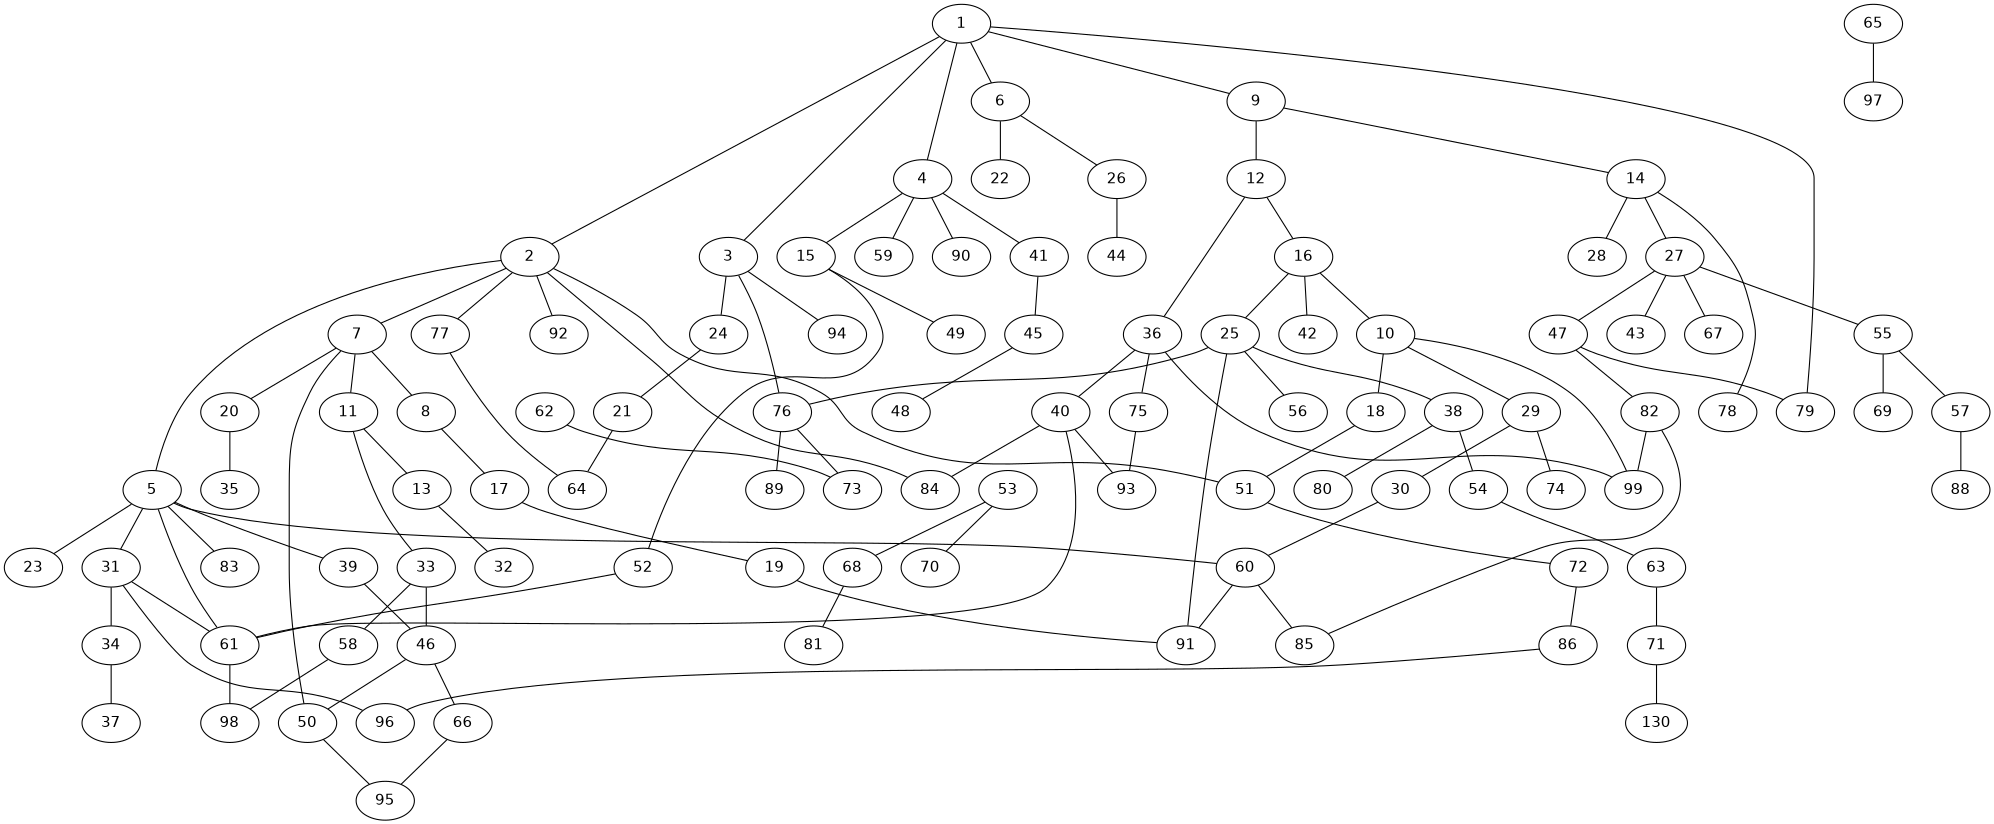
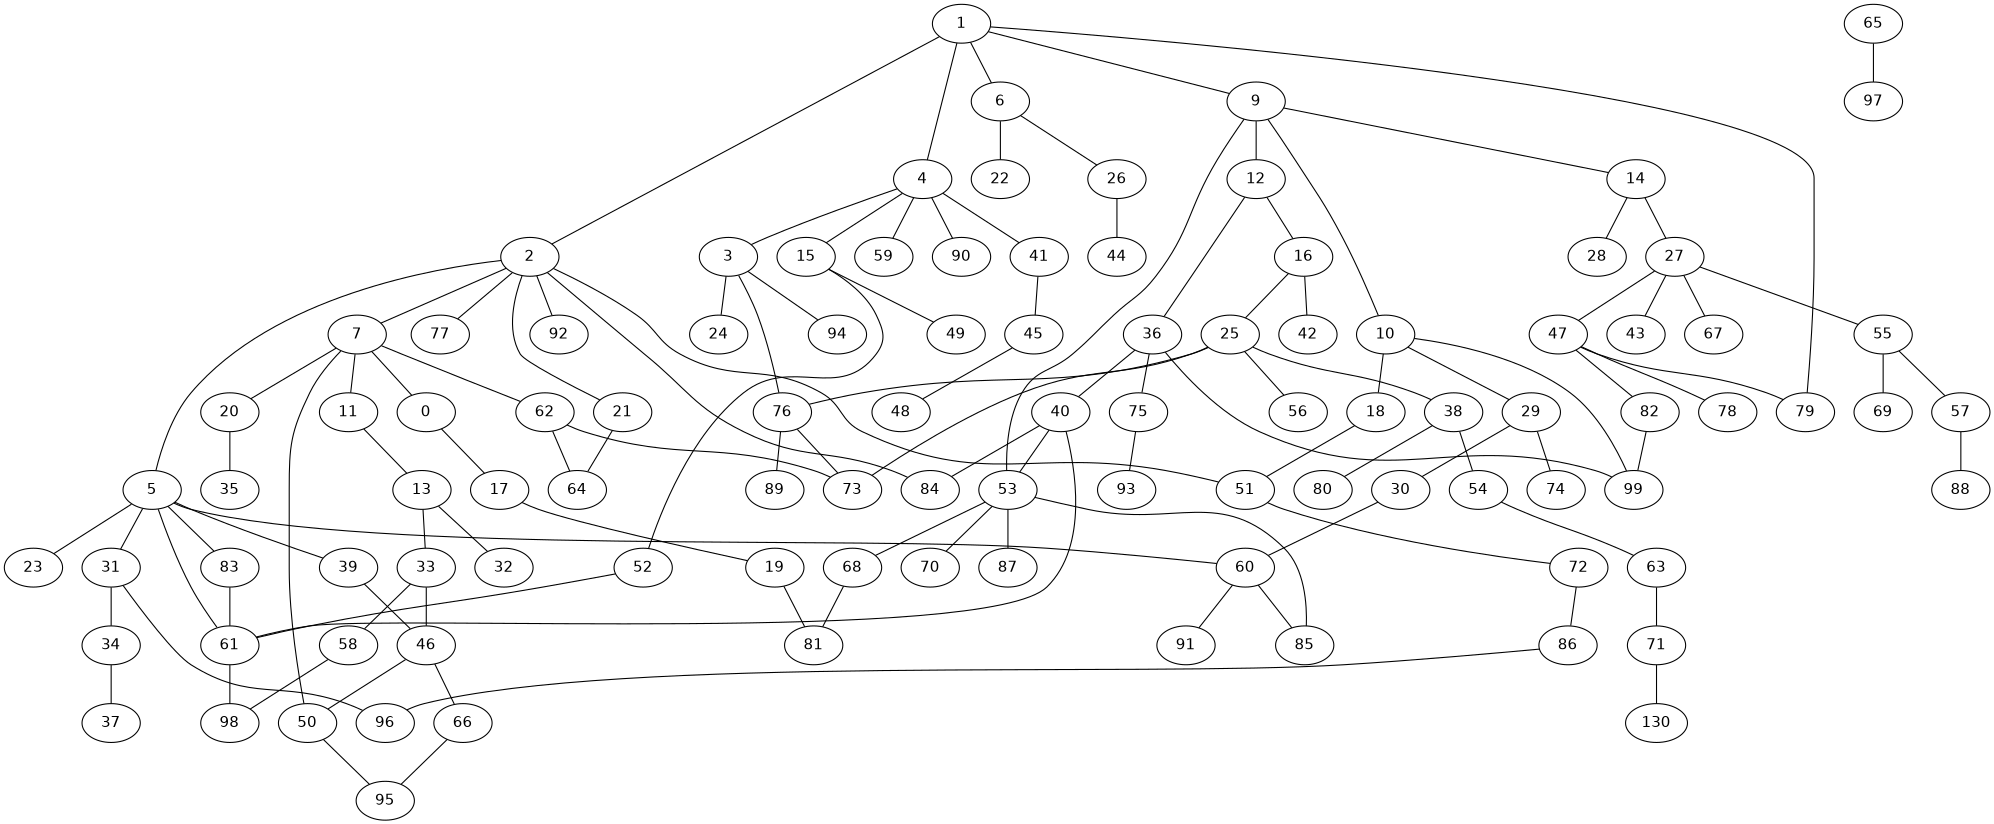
  graph {
    fontname="DejaVu Sans"
    node [fontname="DejaVu Sans"]
    edge [fontname="DejaVu Sans"]
    1
    2
    3
    4
    6
    9
    79
    5
    7
    21
    51
    77
    84
    92
    24
    76
    94
    15
    41
    59
    90
    22
    26
    10
    12
    14
    53
    23
    31
    39
    60
    61
    83
-   8
+   8 [label=0]
    11
    20
    50
    62
    64
    72
    89
    73
    49
    52
    45
    44
    18
    29
    99
    16
    36
    27
    28
    78
    68
    70
+   87
    34
    96
    46
    85
    91
    98
    17
    13
    35
    95
    86
    48
    37
    66
    19
    32
    33
    65
    97
    81
    30
    74
    25
    42
    40
    75
    43
    47
    55
    67
    58
    38
    56
    93
    82
    57
    69
    54
    80
    63
    88
    71
    n100 [label=130]
    1 -- 2
-   1 -- 3
+   4 -- 3
    1 -- 4
    1 -- 6
    1 -- 9
    1 -- 79
    2 -- 5
    2 -- 7
-   24 -- 21
+   2 -- 21
    2 -- 51
    2 -- 77
    2 -- 84
    2 -- 92
    3 -- 24
    3 -- 76
    3 -- 94
    4 -- 15
    4 -- 41
    4 -- 59
    4 -- 90
    6 -- 22
    6 -- 26
-   16 -- 10
+   9 -- 10
    9 -- 12
    9 -- 14
+   9 -- 53
    5 -- 23
    5 -- 31
    5 -- 39
    5 -- 60
    5 -- 61
    5 -- 83
    7 -- 8
    7 -- 11
    7 -- 20
    7 -- 50
+   7 -- 62
    21 -- 64
    51 -- 72
    76 -- 89
    76 -- 73
    15 -- 49
    15 -- 52
    41 -- 45
    26 -- 44
    10 -- 18
    10 -- 29
    10 -- 99
    12 -- 16
    12 -- 36
    14 -- 27
    14 -- 28
-   14 -- 78
+   47 -- 78
    53 -- 68
    53 -- 70
-   31 -- 61
+   53 -- 87
+   83 -- 61
    31 -- 34
    31 -- 96
    39 -- 46
    60 -- 85
    60 -- 91
    61 -- 98
    8 -- 17
    11 -- 13
    20 -- 35
    50 -- 95
-   77 -- 64
+   62 -- 64
    62 -- 73
    72 -- 86
    52 -- 61
    45 -- 48
    18 -- 51
    29 -- 30
    29 -- 74
    16 -- 25
    16 -- 42
    36 -- 99
    36 -- 40
    36 -- 75
    27 -- 43
    27 -- 47
    27 -- 55
    27 -- 67
    68 -- 81
    34 -- 37
    46 -- 50
    46 -- 66
    17 -- 19
    13 -- 32
-   11 -- 33
+   13 -- 33
    86 -- 96
    66 -- 95
-   19 -- 91
+   19 -- 81
    33 -- 46
    33 -- 58
    65 -- 97
    30 -- 60
    25 -- 76
-   25 -- 91
+   25 -- 73
    25 -- 38
    25 -- 56
    40 -- 84
-   40 -- 93
+   40 -- 53
    40 -- 61
    75 -- 93
    47 -- 79
    47 -- 82
    55 -- 57
    55 -- 69
    58 -- 98
    38 -- 54
    38 -- 80
    82 -- 99
-   82 -- 85
+   53 -- 85
    57 -- 88
    54 -- 63
    63 -- 71
    71 -- n100
  }
